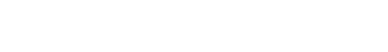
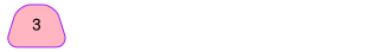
  digraph {
    rankdir=LR
    splines=false
    node [color="#2980B9" fillcolor="#b2ebf2" fontcolor="#000000" fontname="Segoe UI,Roboto,Helvetica,Arial,sans-serif" shape=circle style=invis]
    edge [color="#2980B9" fontcolor="#000000" fontname="Segoe UI,Roboto,Helvetica,Arial,sans-serif" fontsize=11 style=invis]
+   n1 [color=purple fillcolor=lightpink label=3 shape=trapezium style="rounded,filled"]
    n2 [label=2]
    n3 [label=1]
    n4 [fillcolor="#ffffff" label=0]
+   n1 -> n2 [label=tail]
    n2 -> n3 [label=tail]
    n3 -> n4 [label=tail]
  }
